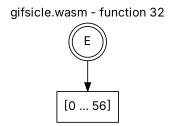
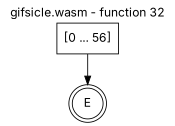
  digraph {
    label="gifsicle.wasm - function 32"
    labelfontcolor=black
    labelfontname=Helvetica
    labelfontsize=16
    labelloc=t
    fontname=Inter
    node [fontname=Inter]
    E [shape=doublecircle]
    n2 [color=black label="[0 ... 56]" shape=box style=solid]
-   E -> n2 [fontname=Inter]
+   n2 -> E [fontname=Inter]
  }
